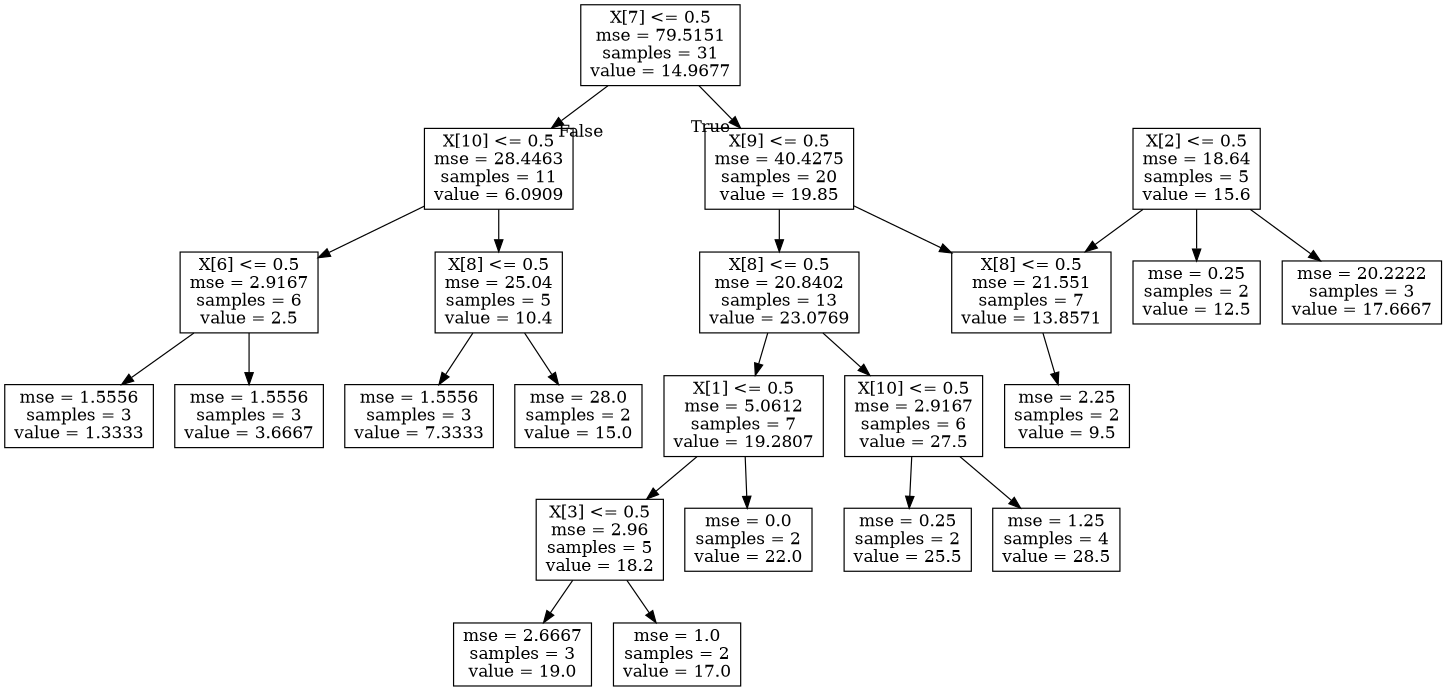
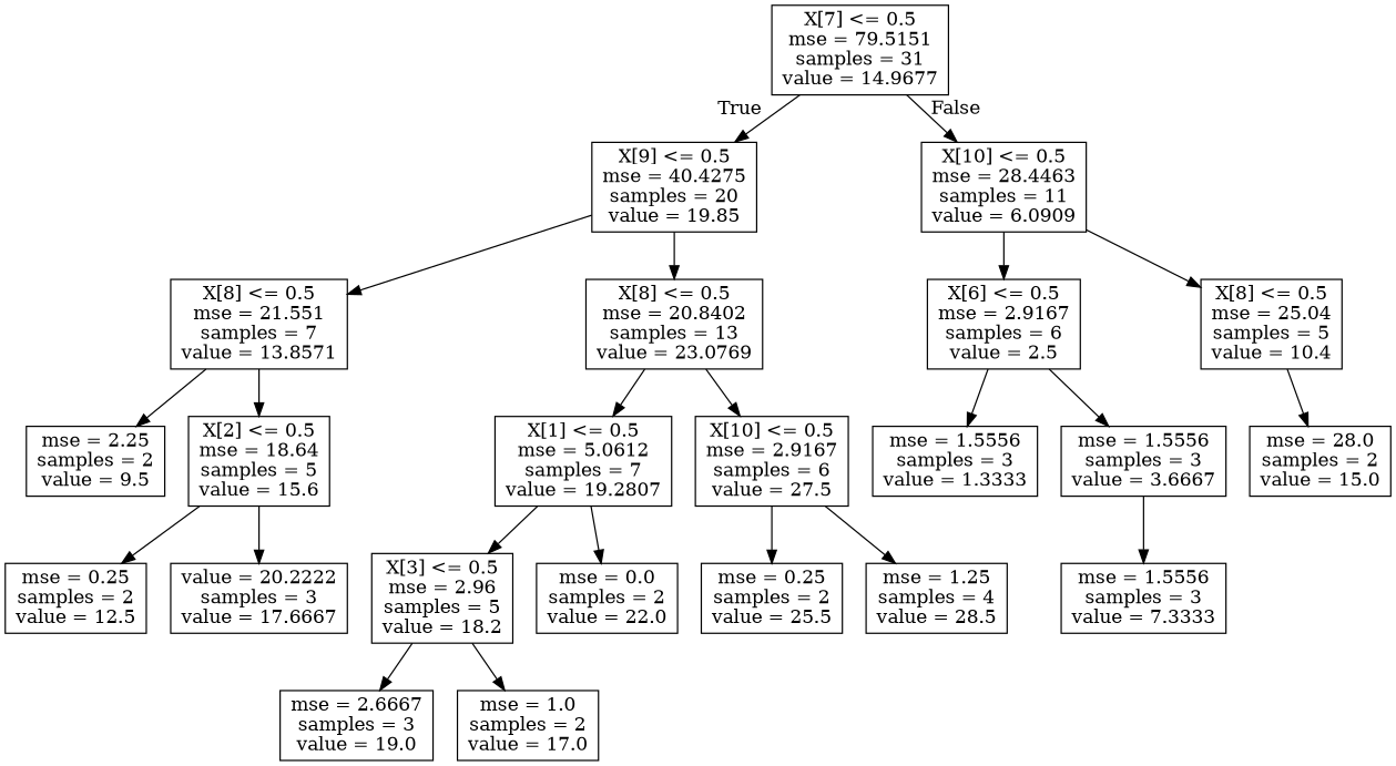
  digraph {
    node [shape=box]
    n1 [label="X[7] <= 0.5\nmse = 79.5151\nsamples = 31\nvalue = 14.9677"]
    n2 [label="X[9] <= 0.5\nmse = 40.4275\nsamples = 20\nvalue = 19.85"]
    n3 [label="X[10] <= 0.5\nmse = 28.4463\nsamples = 11\nvalue = 6.0909"]
    n4 [label="X[8] <= 0.5\nmse = 21.551\nsamples = 7\nvalue = 13.8571"]
    n5 [label="X[8] <= 0.5\nmse = 20.8402\nsamples = 13\nvalue = 23.0769"]
    n6 [label="X[6] <= 0.5\nmse = 2.9167\nsamples = 6\nvalue = 2.5"]
    n7 [label="X[8] <= 0.5\nmse = 25.04\nsamples = 5\nvalue = 10.4"]
    n8 [label="mse = 2.25\nsamples = 2\nvalue = 9.5"]
    n9 [label="X[2] <= 0.5\nmse = 18.64\nsamples = 5\nvalue = 15.6"]
    n10 [label="X[1] <= 0.5\nmse = 5.0612\nsamples = 7\nvalue = 19.2807"]
    n11 [label="X[10] <= 0.5\nmse = 2.9167\nsamples = 6\nvalue = 27.5"]
    n12 [label="mse = 0.25\nsamples = 2\nvalue = 12.5"]
-   n13 [label="mse = 20.2222\nsamples = 3\nvalue = 17.6667"]
+   n13 [label="value = 20.2222\nsamples = 3\nvalue = 17.6667"]
    n14 [label="X[3] <= 0.5\nmse = 2.96\nsamples = 5\nvalue = 18.2"]
    n15 [label="mse = 0.0\nsamples = 2\nvalue = 22.0"]
    n16 [label="mse = 0.25\nsamples = 2\nvalue = 25.5"]
    n17 [label="mse = 1.25\nsamples = 4\nvalue = 28.5"]
    n18 [label="mse = 2.6667\nsamples = 3\nvalue = 19.0"]
    n19 [label="mse = 1.0\nsamples = 2\nvalue = 17.0"]
    n20 [label="mse = 1.5556\nsamples = 3\nvalue = 1.3333"]
    n21 [label="mse = 1.5556\nsamples = 3\nvalue = 3.6667"]
    n22 [label="mse = 1.5556\nsamples = 3\nvalue = 7.3333"]
    n23 [label="mse = 28.0\nsamples = 2\nvalue = 15.0"]
    n1 -> n2 [headlabel=True labelangle=45 labeldistance=2.5]
    n1 -> n3 [headlabel=False labelangle=-45 labeldistance=2.5]
    n2 -> n4
    n2 -> n5
    n3 -> n6
    n3 -> n7
    n4 -> n8
-   n9 -> n4
+   n4 -> n9
    n5 -> n10
    n5 -> n11
    n6 -> n20
    n6 -> n21
-   n7 -> n22
+   n21 -> n22
    n7 -> n23
    n9 -> n12
    n9 -> n13
    n10 -> n14
    n10 -> n15
    n11 -> n16
    n11 -> n17
    n14 -> n18
    n14 -> n19
  }
